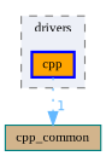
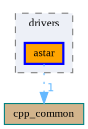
  digraph {
    compound=true
    fontname="Liberation Serif"
    node [fontname="Liberation Serif" fontsize=10 shape=box]
-   n1 [color=blue fillcolor=orange height=0.2 label=cpp style="filled,bold" width=0.4]
+   n1 [color=blue fillcolor=orange height=0.2 label=astar style="filled,bold" width=0.4]
    n2 [color=teal fillcolor=tan height=0.2 label=cpp_common style=filled width=0.4]
    subgraph cluster_1 {
      bgcolor="#edf0f7"
      fontsize=10
      label=drivers
      pencolor=grey50
      style="filled,dashed"
      n1
    }
    n1 -> n2 [color=steelblue1 fontcolor=steelblue1 fontname="Liberation Serif" fontsize=10 headlabel=1 labeldistance=1.5 labelfontname=Helvetica labelfontsize=10 style=dotted]
  }
